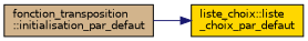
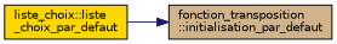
  digraph {
    rankdir=LR
    node [color=black fontname=Helvetica fontsize=10 shape=record style=filled]
    n1 [fillcolor=tan fontcolor=black height=0.2 label="fonction_transposition\l::initialisation_par_defaut" width=0.4]
    n2 [fillcolor=gold height=0.2 label="liste_choix::liste\l_choix_par_defaut" width=0.4]
-   n1 -> n2 [color=midnightblue fontname=Helvetica fontsize=10 labelfontname=Helvetica labelfontsize=10 style=solid]
+   n2 -> n1 [color=midnightblue fontname=Helvetica fontsize=10 labelfontname=Helvetica labelfontsize=10 style=solid]
  }
